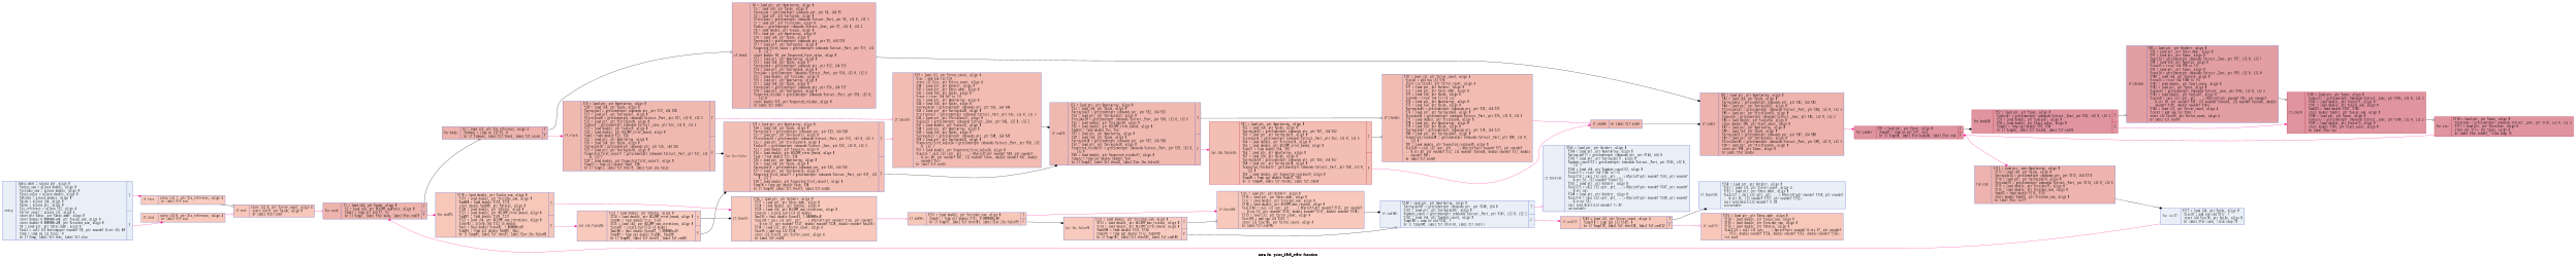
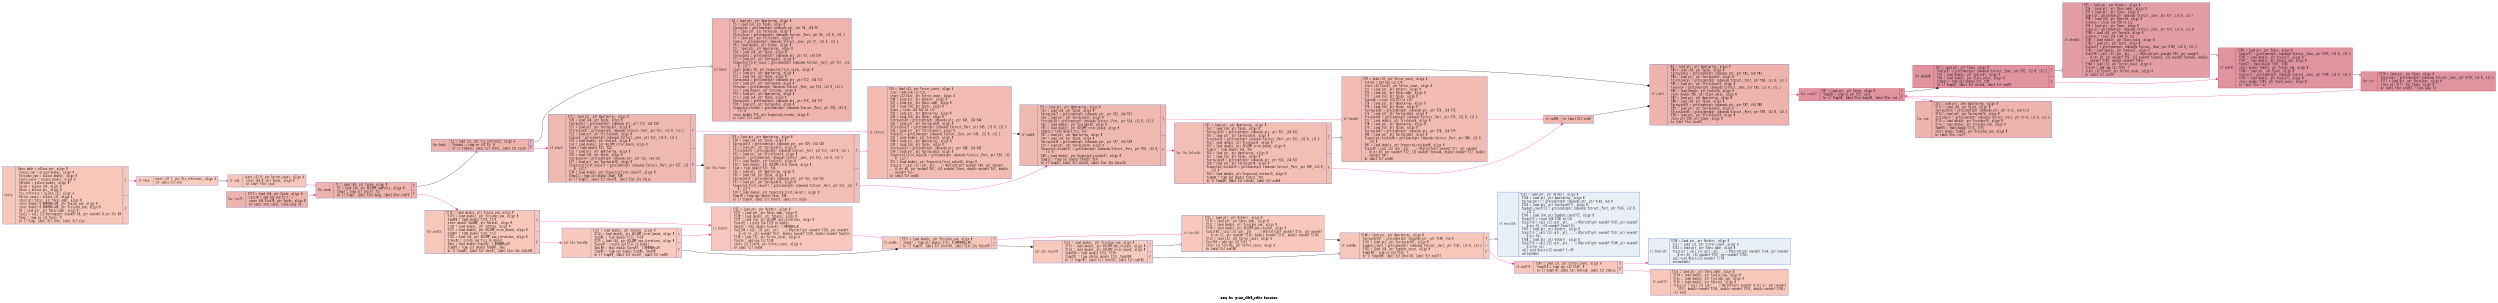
  digraph {
    label="CFG for 'print_data_stats' function"
    rankdir=LR
    node [color="#3d50c3ff" fillcolor="#ec7f6370" fontname=Courier shape=record style=filled]
    edge [arrowhead=diamond color=deeppink]
-   n1 [fillcolor="#cedaeb70" label="{entry:\l|  %desc.addr = alloca ptr, align 8\l  %value_sum = alloca double, align 8\l  %residue_sum = alloca double, align 8\l  %last_value = alloca double, align 8\l  %dtotal = alloca double, align 8\l  %pidx = alloca i64, align 8\l  %zone = alloca ptr, align 8\l  %is_reference = alloca i32, align 4\l  %error_count = alloca i32, align 4\l  store ptr %desc, ptr %desc.addr, align 8\l  store double 0.000000e+00, ptr %value_sum, align 8\l  store double 0.000000e+00, ptr %residue_sum, align 8\l  %0 = load ptr, ptr %desc.addr, align 8\l  %call = call i32 @strcmp(ptr noundef %0, ptr noundef @.str.36) #8\l  %cmp = icmp eq i32 %call, 0\l  br i1 %cmp, label %if.then, label %if.else\l|{<s0>T|<s1>F}}"]
+   n1 [label="{entry:\l|  %desc.addr = alloca ptr, align 8\l  %value_sum = alloca double, align 8\l  %residue_sum = alloca double, align 8\l  %last_value = alloca double, align 8\l  %dtotal = alloca double, align 8\l  %pidx = alloca i64, align 8\l  %zone = alloca ptr, align 8\l  %is_reference = alloca i32, align 4\l  %error_count = alloca i32, align 4\l  store ptr %desc, ptr %desc.addr, align 8\l  store double 0.000000e+00, ptr %value_sum, align 8\l  store double 0.000000e+00, ptr %residue_sum, align 8\l  %0 = load ptr, ptr %desc.addr, align 8\l  %call = call i32 @strcmp(ptr noundef %0, ptr noundef @.str.36) #8\l  %cmp = icmp eq i32 %call, 0\l  br i1 %cmp, label %if.then, label %if.else\l|{<s0>T|<s1>F}}"]
    n2 [fillcolor="#f08b6e70" label="{if.then:\l|  store i32 1, ptr %is_reference, align 4\l  br label %if.end\l}"]
-   n3 [fillcolor="#ed836670" label="{if.else:\l|  store i32 0, ptr %is_reference, align 4\l  br label %if.end\l}"]
    n4 [label="{if.end:\l|  store i32 0, ptr %error_count, align 4\l  store i64 0, ptr %pidx, align 8\l  br label %for.cond\l}"]
    n5 [fillcolor="#d6524470" label="{for.cond:\l|  %1 = load i64, ptr %pidx, align 8\l  %2 = load i64, ptr @CLOMP_numParts, align 8\l  %cmp1 = icmp slt i64 %1, %2\l  br i1 %cmp1, label %for.body, label %for.end79\l|{<s0>T|<s1>F}}"]
    n6 [fillcolor="#d6524470" label="{for.body:\l|  %3 = load i32, ptr %is_reference, align 4\l  %tobool = icmp ne i32 %3, 0\l  br i1 %tobool, label %if.then2, label %if.else6\l|{<s0>T|<s1>F}}"]
    n7 [label="{for.end79:\l|  %118 = load double, ptr %value_sum, align 8\l  %119 = load double, ptr %residue_sum, align 8\l  %add80 = fadd double %118, %119\l  store double %add80, ptr %dtotal, align 8\l  %120 = load double, ptr %dtotal, align 8\l  %121 = load double, ptr @CLOMP_error_bound, align 8\l  %add81 = fadd double %120, %121\l  %122 = load i64, ptr @CLOMP_num_iterations, align 8\l  %conv82 = sitofp i64 %122 to double\l  %mul = fmul double %conv82, 1.000000e+01\l  %cmp83 = fcmp olt double %add81, %mul\l  br i1 %cmp83, label %if.then91, label %lor.lhs.false85\l|{<s0>T|<s1>F}}"]
    n8 [fillcolor="#d8564670" label="{if.then2:\l|  %4 = load ptr, ptr @partArray, align 8\l  %5 = load i64, ptr %pidx, align 8\l  %arrayidx = getelementptr inbounds ptr, ptr %4, i64 %5\l  %6 = load ptr, ptr %arrayidx, align 8\l  %firstZone = getelementptr inbounds %struct._Part, ptr %6, i32 0, i32 3\l  %7 = load ptr, ptr %firstZone, align 8\l  %value = getelementptr inbounds %struct._Zone, ptr %7, i32 0, i32 2\l  %8 = load double, ptr %value, align 8\l  %9 = load ptr, ptr @partArray, align 8\l  %10 = load i64, ptr %pidx, align 8\l  %arrayidx3 = getelementptr inbounds ptr, ptr %9, i64 %10\l  %11 = load ptr, ptr %arrayidx3, align 8\l  %expected_first_value = getelementptr inbounds %struct._Part, ptr %11, i32\l... 0, i32 7\l  store double %8, ptr %expected_first_value, align 8\l  %12 = load ptr, ptr @partArray, align 8\l  %13 = load i64, ptr %pidx, align 8\l  %arrayidx4 = getelementptr inbounds ptr, ptr %12, i64 %13\l  %14 = load ptr, ptr %arrayidx4, align 8\l  %residue = getelementptr inbounds %struct._Part, ptr %14, i32 0, i32 6\l  %15 = load double, ptr %residue, align 8\l  %16 = load ptr, ptr @partArray, align 8\l  %17 = load i64, ptr %pidx, align 8\l  %arrayidx5 = getelementptr inbounds ptr, ptr %16, i64 %17\l  %18 = load ptr, ptr %arrayidx5, align 8\l  %expected_residue = getelementptr inbounds %struct._Part, ptr %18, i32 0,\l... i32 8\l  store double %15, ptr %expected_residue, align 8\l  br label %if.end51\l}"]
    n9 [fillcolor="#de614d70" label="{if.else6:\l|  %19 = load ptr, ptr @partArray, align 8\l  %20 = load i64, ptr %pidx, align 8\l  %arrayidx7 = getelementptr inbounds ptr, ptr %19, i64 %20\l  %21 = load ptr, ptr %arrayidx7, align 8\l  %firstZone8 = getelementptr inbounds %struct._Part, ptr %21, i32 0, i32 3\l  %22 = load ptr, ptr %firstZone8, align 8\l  %value9 = getelementptr inbounds %struct._Zone, ptr %22, i32 0, i32 2\l  %23 = load double, ptr %value9, align 8\l  %24 = load double, ptr @CLOMP_error_bound, align 8\l  %add = fadd double %23, %24\l  %25 = load ptr, ptr @partArray, align 8\l  %26 = load i64, ptr %pidx, align 8\l  %arrayidx10 = getelementptr inbounds ptr, ptr %25, i64 %26\l  %27 = load ptr, ptr %arrayidx10, align 8\l  %expected_first_value11 = getelementptr inbounds %struct._Part, ptr %27, i32\l... 0, i32 7\l  %28 = load double, ptr %expected_first_value11, align 8\l  %cmp12 = fcmp olt double %add, %28\l  br i1 %cmp12, label %if.then19, label %lor.lhs.false\l|{<s0>T|<s1>F}}"]
    n10 [fillcolor="#ed836670" label="{if.then91:\l|  %126 = load ptr, ptr @stderr, align 8\l  %127 = load ptr, ptr %desc.addr, align 8\l  %128 = load double, ptr %dtotal, align 8\l  %129 = load i64, ptr @CLOMP_num_iterations, align 8\l  %conv92 = sitofp i64 %129 to double\l  %mul93 = fmul double %conv92, 1.000000e+01\l  %call94 = call i32 (ptr, ptr, ...) @fprintf(ptr noundef %126, ptr noundef\l... @.str.51, ptr noundef %127, double noundef %128, double noundef %mul93)\l  %130 = load i32, ptr %error_count, align 4\l  %inc95 = add nsw i32 %130, 1\l  store i32 %inc95, ptr %error_count, align 4\l  br label %if.end96\l}"]
    n11 [fillcolor="#ef886b70" label="{lor.lhs.false85:\l|  %123 = load double, ptr %dtotal, align 8\l  %124 = load double, ptr @CLOMP_error_bound, align 8\l  %sub86 = fsub double %123, %124\l  %125 = load i64, ptr @CLOMP_num_iterations, align 8\l  %conv87 = sitofp i64 %125 to double\l  %mul88 = fmul double %conv87, 1.000000e+01\l  %cmp89 = fcmp ogt double %sub86, %mul88\l  br i1 %cmp89, label %if.then91, label %if.end96\l|{<s0>T|<s1>F}}"]
    n12 [fillcolor="#d6524470" label="{if.end51:\l|  %82 = load ptr, ptr @partArray, align 8\l  %83 = load i64, ptr %pidx, align 8\l  %arrayidx52 = getelementptr inbounds ptr, ptr %82, i64 %83\l  %84 = load ptr, ptr %arrayidx52, align 8\l  %firstZone53 = getelementptr inbounds %struct._Part, ptr %84, i32 0, i32 3\l  %85 = load ptr, ptr %firstZone53, align 8\l  %value54 = getelementptr inbounds %struct._Zone, ptr %85, i32 0, i32 2\l  %86 = load double, ptr %value54, align 8\l  store double %86, ptr %last_value, align 8\l  %87 = load ptr, ptr @partArray, align 8\l  %88 = load i64, ptr %pidx, align 8\l  %arrayidx55 = getelementptr inbounds ptr, ptr %87, i64 %88\l  %89 = load ptr, ptr %arrayidx55, align 8\l  %firstZone56 = getelementptr inbounds %struct._Part, ptr %89, i32 0, i32 3\l  %90 = load ptr, ptr %firstZone56, align 8\l  store ptr %90, ptr %zone, align 8\l  br label %for.cond57\l}"]
    n13 [fillcolor="#e1675170" label="{if.then19:\l|  %39 = load i32, ptr %error_count, align 4\l  %inc = add nsw i32 %39, 1\l  store i32 %inc, ptr %error_count, align 4\l  %40 = load ptr, ptr @stderr, align 8\l  %41 = load ptr, ptr %desc.addr, align 8\l  %42 = load i64, ptr %pidx, align 8\l  %conv = trunc i64 %42 to i32\l  %43 = load ptr, ptr @partArray, align 8\l  %44 = load i64, ptr %pidx, align 8\l  %arrayidx20 = getelementptr inbounds ptr, ptr %43, i64 %44\l  %45 = load ptr, ptr %arrayidx20, align 8\l  %firstZone21 = getelementptr inbounds %struct._Part, ptr %45, i32 0, i32 3\l  %46 = load ptr, ptr %firstZone21, align 8\l  %value22 = getelementptr inbounds %struct._Zone, ptr %46, i32 0, i32 2\l  %47 = load double, ptr %value22, align 8\l  %48 = load ptr, ptr @partArray, align 8\l  %49 = load i64, ptr %pidx, align 8\l  %arrayidx23 = getelementptr inbounds ptr, ptr %48, i64 %49\l  %50 = load ptr, ptr %arrayidx23, align 8\l  %expected_first_value24 = getelementptr inbounds %struct._Part, ptr %50, i32\l... 0, i32 7\l  %51 = load double, ptr %expected_first_value24, align 8\l  %call25 = call i32 (ptr, ptr, ...) @fprintf(ptr noundef %40, ptr noundef\l... @.str.48, ptr noundef %41, i32 noundef %conv, double noundef %47, double\l... noundef %51)\l  br label %if.end26\l}"]
    n14 [fillcolor="#e36c5570" label="{lor.lhs.false:\l|  %29 = load ptr, ptr @partArray, align 8\l  %30 = load i64, ptr %pidx, align 8\l  %arrayidx13 = getelementptr inbounds ptr, ptr %29, i64 %30\l  %31 = load ptr, ptr %arrayidx13, align 8\l  %firstZone14 = getelementptr inbounds %struct._Part, ptr %31, i32 0, i32 3\l  %32 = load ptr, ptr %firstZone14, align 8\l  %value15 = getelementptr inbounds %struct._Zone, ptr %32, i32 0, i32 2\l  %33 = load double, ptr %value15, align 8\l  %34 = load double, ptr @CLOMP_error_bound, align 8\l  %sub = fsub double %33, %34\l  %35 = load ptr, ptr @partArray, align 8\l  %36 = load i64, ptr %pidx, align 8\l  %arrayidx16 = getelementptr inbounds ptr, ptr %35, i64 %36\l  %37 = load ptr, ptr %arrayidx16, align 8\l  %expected_first_value17 = getelementptr inbounds %struct._Part, ptr %37, i32\l... 0, i32 7\l  %38 = load double, ptr %expected_first_value17, align 8\l  %cmp18 = fcmp ogt double %sub, %38\l  br i1 %cmp18, label %if.then19, label %if.end26\l|{<s0>T|<s1>F}}"]
    n15 [label="{if.end96:\l|  %131 = load double, ptr %residue_sum, align 8\l  %cmp97 = fcmp olt double %131, 0.000000e+00\l  br i1 %cmp97, label %if.then103, label %lor.lhs.false99\l|{<s0>T|<s1>F}}"]
    n16 [color="#b70d28ff" fillcolor="#b70d2870" label="{for.cond57:\l|  %91 = load ptr, ptr %zone, align 8\l  %cmp58 = icmp ne ptr %91, null\l  br i1 %cmp58, label %for.body60, label %for.end\l|{<s0>T|<s1>F}}"]
    n17 [fillcolor="#de614d70" label="{if.end26:\l|  %52 = load ptr, ptr @partArray, align 8\l  %53 = load i64, ptr %pidx, align 8\l  %arrayidx27 = getelementptr inbounds ptr, ptr %52, i64 %53\l  %54 = load ptr, ptr %arrayidx23, align 8\l  %residue28 = getelementptr inbounds %struct._Part, ptr %54, i32 0, i32 6\l  %55 = load double, ptr %residue28, align 8\l  %56 = load double, ptr @CLOMP_error_bound, align 8\l  %add29 = fadd double %55, %56\l  %57 = load ptr, ptr @partArray, align 8\l  %58 = load i64, ptr %pidx, align 8\l  %arrayidx30 = getelementptr inbounds ptr, ptr %57, i64 %58\l  %59 = load ptr, ptr %arrayidx30, align 8\l  %expected_residue31 = getelementptr inbounds %struct._Part, ptr %59, i32 0,\l... i32 8\l  %60 = load double, ptr %expected_residue31, align 8\l  %cmp32 = fcmp olt double %add29, %60\l  br i1 %cmp32, label %if.then42, label %lor.lhs.false34\l|{<s0>T|<s1>F}}"]
    n18 [color="#b70d28ff" fillcolor="#b70d2870" label="{for.body60:\l|  %92 = load ptr, ptr %zone, align 8\l  %value61 = getelementptr inbounds %struct._Zone, ptr %92, i32 0, i32 2\l  %93 = load double, ptr %value61, align 8\l  %94 = load double, ptr %last_value, align 8\l  %cmp62 = fcmp ogt double %93, %94\l  br i1 %cmp62, label %if.then64, label %if.end70\l|{<s0>T|<s1>F}}"]
    n19 [fillcolor="#d6524470" label="{for.end:\l|  %112 = load ptr, zone @partArray, align 8\l  %113 = load i64, ptr %pidx, align 8\l  %arrayidx74 = getelementptr inbounds ptr, ptr %112, i64 %113\l  %114 = load ptr, ptr %arrayidx74, align 8\l  %residue75 = getelementptr inbounds %struct._Part, ptr %114, i32 0, i32 6\l  %115 = load double, ptr %residue75, align 8\l  %116 = load double, ptr %residue_sum, align 8\l  %add76 = fadd double %116, %115\l  store double %add76, ptr %residue_sum, align 8\l  br label %for.inc77\l}"]
    n20 [fillcolor="#e1675170" label="{if.then42:\l|  %70 = load i32, ptr %error_count, align 4\l  %inc43 = add nsw i32 %70, 1\l  store i32 %inc43, ptr %error_count, align 4\l  %71 = load ptr, ptr @stderr, align 8\l  %72 = load ptr, ptr %desc.addr, align 8\l  %73 = load i64, ptr %pidx, align 8\l  %conv44 = trunc i64 %73 to i32\l  %74 = load ptr, ptr @partArray, align 8\l  %75 = load i64, ptr %pidx, align 8\l  %arrayidx45 = getelementptr inbounds ptr, ptr %74, i64 %75\l  %76 = load ptr, ptr %arrayidx45, align 8\l  %residue46 = getelementptr inbounds %struct._Part, ptr %76, i32 0, i32 6\l  %77 = load double, ptr %residue46, align 8\l  %78 = load ptr, ptr @partArray, align 8\l  %79 = load i64, ptr %pidx, align 8\l  %arrayidx47 = getelementptr inbounds ptr, ptr %78, i64 %79\l  %80 = load ptr, ptr %arrayidx47, align 8\l  %expected_residue48 = getelementptr inbounds %struct._Part, ptr %80, i32 0,\l... i32 8\l  %81 = load double, ptr %expected_residue48, align 8\l  %call49 = call i32 (ptr, ptr, ...) @fprintf(ptr noundef %71, ptr noundef\l... @.str.49, ptr noundef %72, i32 noundef %conv44, double noundef %77, double\l... noundef %81)\l  br label %if.end50\l}"]
-   n21 [color="#b70d28ff" fillcolor="#e36c5570" label="{lor.lhs.false34:\l|  %61 = load ptr, ptr @partArray, align 8\l  %62 = load i64, ptr %pidx, align 8\l  %arrayidx35 = getelementptr inbounds ptr, ptr %61, i64 %62\l  %63 = load ptr, ptr %arrayidx35, align 8\l  %residue36 = getelementptr inbounds %struct._Part, ptr %63, i32 0, i32 6\l  %64 = load double, ptr %residue36, align 8\l  %65 = load double, ptr @CLOMP_error_bound, align 8\l  %sub37 = fsub double %64, %65\l  %66 = load ptr, ptr @partArray, align 8\l  %67 = load i64, ptr %pidx, align 8\l  %arrayidx38 = getelementptr inbounds ptr, ptr %66, i64 %67\l  %68 = load ptr, ptr %arrayidx38, align 8\l  %expected_residue39 = getelementptr inbounds %struct._Part, ptr %68, i32 0,\l... i32 8\l  %69 = load double, ptr %expected_residue39, align 8\l  %cmp40 = fcmp ogt double %sub37, %69\l  br i1 %cmp40, label %if.then42, label %if.end50\l|{<s0>T|<s1>F}}"]
+   n21 [fillcolor="#e36c5570" label="{lor.lhs.false34:\l|  %61 = load ptr, ptr @partArray, align 8\l  %62 = load i64, ptr %pidx, align 8\l  %arrayidx35 = getelementptr inbounds ptr, ptr %61, i64 %62\l  %63 = load ptr, ptr %arrayidx35, align 8\l  %residue36 = getelementptr inbounds %struct._Part, ptr %63, i32 0, i32 6\l  %64 = load double, ptr %residue36, align 8\l  %65 = load double, ptr @CLOMP_error_bound, align 8\l  %sub37 = fsub double %64, %65\l  %66 = load ptr, ptr @partArray, align 8\l  %67 = load i64, ptr %pidx, align 8\l  %arrayidx38 = getelementptr inbounds ptr, ptr %66, i64 %67\l  %68 = load ptr, ptr %arrayidx38, align 8\l  %expected_residue39 = getelementptr inbounds %struct._Part, ptr %68, i32 0,\l... i32 8\l  %69 = load double, ptr %expected_residue39, align 8\l  %cmp40 = fcmp ogt double %sub37, %69\l  br i1 %cmp40, label %if.then42, label %if.end50\l|{<s0>T|<s1>F}}"]
    n22 [fillcolor="#de614d70" label="{if.end50:\l|  br label %if.end51\l}"]
    n23 [fillcolor="#be242e70" label="{if.then64:\l|  %95 = load ptr, ptr @stderr, align 8\l  %96 = load ptr, ptr %desc.addr, align 8\l  %97 = load ptr, ptr %zone, align 8\l  %partId = getelementptr inbounds %struct._Zone, ptr %97, i32 0, i32 1\l  %98 = load i64, ptr %partId, align 8\l  %conv65 = trunc i64 %98 to i32\l  %99 = load ptr, ptr %zone, align 8\l  %zoneId = getelementptr inbounds %struct._Zone, ptr %99, i32 0, i32 0\l  %100 = load i64, ptr %zoneId, align 8\l  %conv66 = trunc i64 %100 to i32\l  %101 = load double, ptr %last_value, align 8\l  %102 = load ptr, ptr %zone, align 8\l  %value67 = getelementptr inbounds %struct._Zone, ptr %102, i32 0, i32 2\l  %103 = load double, ptr %value67, align 8\l  %call68 = call i32 (ptr, ptr, ...) @fprintf(ptr noundef %95, ptr noundef\l... @.str.50, ptr noundef %96, i32 noundef %conv65, i32 noundef %conv66, double\l... noundef %101, double noundef %103)\l  %104 = load i32, ptr %error_count, align 4\l  %inc69 = add nsw i32 %104, 1\l  store i32 %inc69, ptr %error_count, align 4\l  br label %if.end70\l}"]
    n24 [color="#b70d28ff" fillcolor="#b70d2870" label="{if.end70:\l|  %105 = load ptr, ptr %zone, align 8\l  %value71 = getelementptr inbounds %struct._Zone, ptr %105, i32 0, i32 2\l  %106 = load double, ptr %value71, align 8\l  %107 = load double, ptr %value_sum, align 8\l  %add72 = fadd double %107, %106\l  store double %add72, ptr %value_sum, align 8\l  %108 = load ptr, ptr %zone, align 8\l  %value73 = getelementptr inbounds %struct._Zone, ptr %108, i32 0, i32 2\l  %109 = load double, ptr %value73, align 8\l  store double %109, ptr %last_value, align 8\l  br label %for.inc\l}"]
-   n25 [fillcolor="#cedaeb70" label="{for.inc77:\l|  %117 = load i64, ptr %pidx, align 8\l  %inc78 = add nsw i64 %117, 1\l  store i64 %inc78, ptr %pidx, align 8\l  br label %for.cond, !llvm.loop !8\l}"]
+   n25 [fillcolor="#d6524470" label="{for.inc77:\l|  %117 = load i64, ptr %pidx, align 8\l  %inc78 = add nsw i64 %117, 1\l  store i64 %inc78, ptr %pidx, align 8\l  br label %for.cond, !llvm.loop !8\l}"]
    n26 [color="#b70d28ff" fillcolor="#b70d2870" label="{for.inc:\l|  %110 = load ptr, ptr %zone, align 8\l  %nextZone = getelementptr inbounds %struct._Zone, ptr %110, i32 0, i32 3\l  %111 = load ptr, ptr %nextZone, align 8\l  store ptr %111, ptr %zone, align 8\l  br label %for.cond57, !llvm.loop !6\l}"]
    n27 [fillcolor="#ed836670" label="{if.then103:\l|  %135 = load ptr, ptr @stderr, align 8\l  %136 = load ptr, ptr %desc.addr, align 8\l  %137 = load double, ptr %residue_sum, align 8\l  %138 = load double, ptr @CLOMP_max_residue, align 8\l  %call104 = call i32 (ptr, ptr, ...) @fprintf(ptr noundef %135, ptr noundef\l... @.str.52, ptr noundef %136, double noundef %137, double noundef %138)\l  %139 = load i32, ptr %error_count, align 4\l  %inc105 = add nsw i32 %139, 1\l  store i32 %inc105, ptr %error_count, align 4\l  br label %if.end106\l}"]
-   n28 [fillcolor="#ef886b70" label="{lor.lhs.false99:\l|  %132 = load double, ptr %residue_sum, align 8\l  %133 = load double, ptr @CLOMP_max_residue, align 8\l  %134 = load double, ptr @CLOMP_error_bound, align 8\l  %add100 = fadd double %133, %134\l  %cmp101 = fcmp ogt double %132, %add100\l  br i1 %cmp101, label %if.then103, label %if.end106\l|{<s0>T|<s1>F}}"]
-   n29 [fillcolor="#cedaeb70" label="{if.end106:\l|  %140 = load ptr, ptr @partArray, align 8\l  %arrayidx107 = getelementptr inbounds ptr, ptr %140, i64 0\l  %141 = load ptr, ptr %arrayidx107, align 8\l  %update_count = getelementptr inbounds %struct._Part, ptr %141, i32 0, i32 2\l  %142 = load i64, ptr %update_count, align 8\l  %cmp108 = icmp ne i64 %142, 1\l  br i1 %cmp108, label %if.then110, label %if.end117\l|{<s0>T|<s1>F}}"]
+   n28 [fillcolor="#ef886b70" label="{lor.lhs.false99:\l|  %132 = load double, ptr %residue_sum, align 8\l  %133 = load double, ptr @CLOMP_max_residue, align 8\l  %134 = load double, ptr @CLOMP_error_bound, align 8\l  %add100 = fadd double %133, %134\l  %cmp101 = fcmp dtotal double %132, %add100\l  br i1 %cmp101, label %if.then103, label %if.end106\l|{<s0>T|<s1>F}}"]
+   n29 [label="{if.end106:\l|  %140 = load ptr, ptr @partArray, align 8\l  %arrayidx107 = getelementptr inbounds ptr, ptr %140, i64 0\l  %141 = load ptr, ptr %arrayidx107, align 8\l  %update_count = getelementptr inbounds %struct._Part, ptr %141, i32 0, i32 2\l  %142 = load i64, ptr %update_count, align 8\l  %cmp108 = icmp ne i64 %142, 1\l  br i1 %cmp108, label %if.then110, label %if.end117\l|{<s0>T|<s1>F}}"]
    n30 [fillcolor="#cedaeb70" label="{if.then110:\l|  %143 = load ptr, ptr @stderr, align 8\l  %144 = load ptr, ptr @partArray, align 8\l  %arrayidx111 = getelementptr inbounds ptr, ptr %144, i64 0\l  %145 = load ptr, ptr %arrayidx111, align 8\l  %update_count112 = getelementptr inbounds %struct._Part, ptr %145, i32 0,\l... i32 2\l  %146 = load i64, ptr %update_count112, align 8\l  %conv113 = trunc i64 %146 to i32\l  %call114 = call i32 (ptr, ptr, ...) @fprintf(ptr noundef %143, ptr noundef\l... @.str.53, i32 noundef %conv113)\l  %147 = load ptr, ptr @stderr, align 8\l  %call115 = call i32 (ptr, ptr, ...) @fprintf(ptr noundef %147, ptr noundef\l... @.str.54)\l  %148 = load ptr, ptr @stderr, align 8\l  %call116 = call i32 (ptr, ptr, ...) @fprintf(ptr noundef %148, ptr noundef\l... @.error.55)\l  call void @exit(i32 noundef 1) #9\l  unreachable\l}"]
    n31 [label="{if.end117:\l|  %149 = load i32, ptr %error_count, align 4\l  %cmp118 = icmp sgt i32 %149, 0\l  br i1 %cmp118, label %if.then120, label %if.end122\l|{<s0>T|<s1>F}}"]
    n32 [fillcolor="#cedaeb70" label="{if.then120:\l|  %150 = load ptr, ptr @stderr, align 8\l  %151 = load i32, ptr %error_count, align 4\l  %152 = load ptr, ptr %desc.addr, align 8\l  %call121 = call i32 (ptr, ptr, ...) @fprintf(ptr noundef %150, ptr noundef\l... @.str.56, i32 noundef %151, ptr noundef %152)\l  call void @exit(i32 noundef 1) #9\l  unreachable\l}"]
    n33 [label="{if.end122:\l|  %153 = load ptr, ptr %desc.addr, align 8\l  %154 = load double, ptr %value_sum, align 8\l  %155 = load double, ptr %residue_sum, align 8\l  %156 = load double, ptr %dtotal, align 8\l  %call123 = call i32 (ptr, ...) @printf(ptr noundef @.str.57, ptr noundef\l... %153, double noundef %154, double noundef %155, double noundef %156)\l  ret void\l}"]
    n1 -> n2 [tailport=s0]
-   n1 -> n3 [tailport=s1]
    n2 -> n4 [arrowhead=odot color=black]
-   n3 -> n4 [arrowhead=odot]
    n4 -> n5 [arrowhead=odot]
    n5 -> n6 [arrowhead=odot color=black tailport=s0]
    n5 -> n7 [tailport=s1]
    n6 -> n8 [arrowhead=odot color=black tailport=s0]
    n6 -> n9 [tailport=s1]
    n7 -> n10 [tailport=s0]
    n7 -> n11 [tailport=s1]
    n8 -> n12 [color=black]
    n9 -> n13 [arrowhead=odot tailport=s0]
    n9 -> n14 [color=black tailport=s1]
    n10 -> n15 [arrowhead=odot]
-   n11 -> n10 [color=black tailport=s0]
-   n11 -> n14 [color=black tailport=s1]
+   n11 -> n10 [tailport=s0]
+   n11 -> n15 [color=black tailport=s1]
    n12 -> n16
    n13 -> n17 [color=black]
    n14 -> n13 [arrowhead=odot tailport=s0]
-   n14 -> n17 [color=black tailport=s1]
-   n15 -> n27 [tailport=s0]
+   n14 -> n17 [tailport=s1]
+   n15 -> n27 [arrowhead=odot tailport=s0]
    n15 -> n28 [color=black tailport=s1]
    n16 -> n18 [color=black tailport=s0]
    n16 -> n19 [tailport=s1]
-   n17 -> n20 [arrowhead=odot color=black tailport=s0]
+   n17 -> n20 [arrowhead=odot tailport=s0]
    n17 -> n21 [tailport=s1]
    n18 -> n23 [arrowhead=odot color=black tailport=s0]
    n18 -> n24 [tailport=s1]
-   n19 -> n25 [color=black]
    n20 -> n22 [arrowhead=odot]
    n21 -> n20 [arrowhead=odot color=black tailport=s0]
    n21 -> n22 [tailport=s1]
    n22 -> n12 [color=black]
    n23 -> n24 [arrowhead=odot color=black]
    n24 -> n26 [arrowhead=odot color=black]
    n25 -> n5
    n26 -> n16
    n27 -> n29 [color=black]
    n28 -> n27 [arrowhead=odot color=black tailport=s0]
    n28 -> n29 [arrowhead=odot color=black tailport=s1]
-   n29 -> n30 [arrowhead=odot tailport=s0]
+   n29 -> n30 [arrowhead=odot color=black tailport=s0]
    n29 -> n31 [tailport=s1]
-   n31 -> n32 [color=black tailport=s0]
+   n31 -> n32 [tailport=s0]
    n31 -> n33 [arrowhead=odot tailport=s1]
  }
